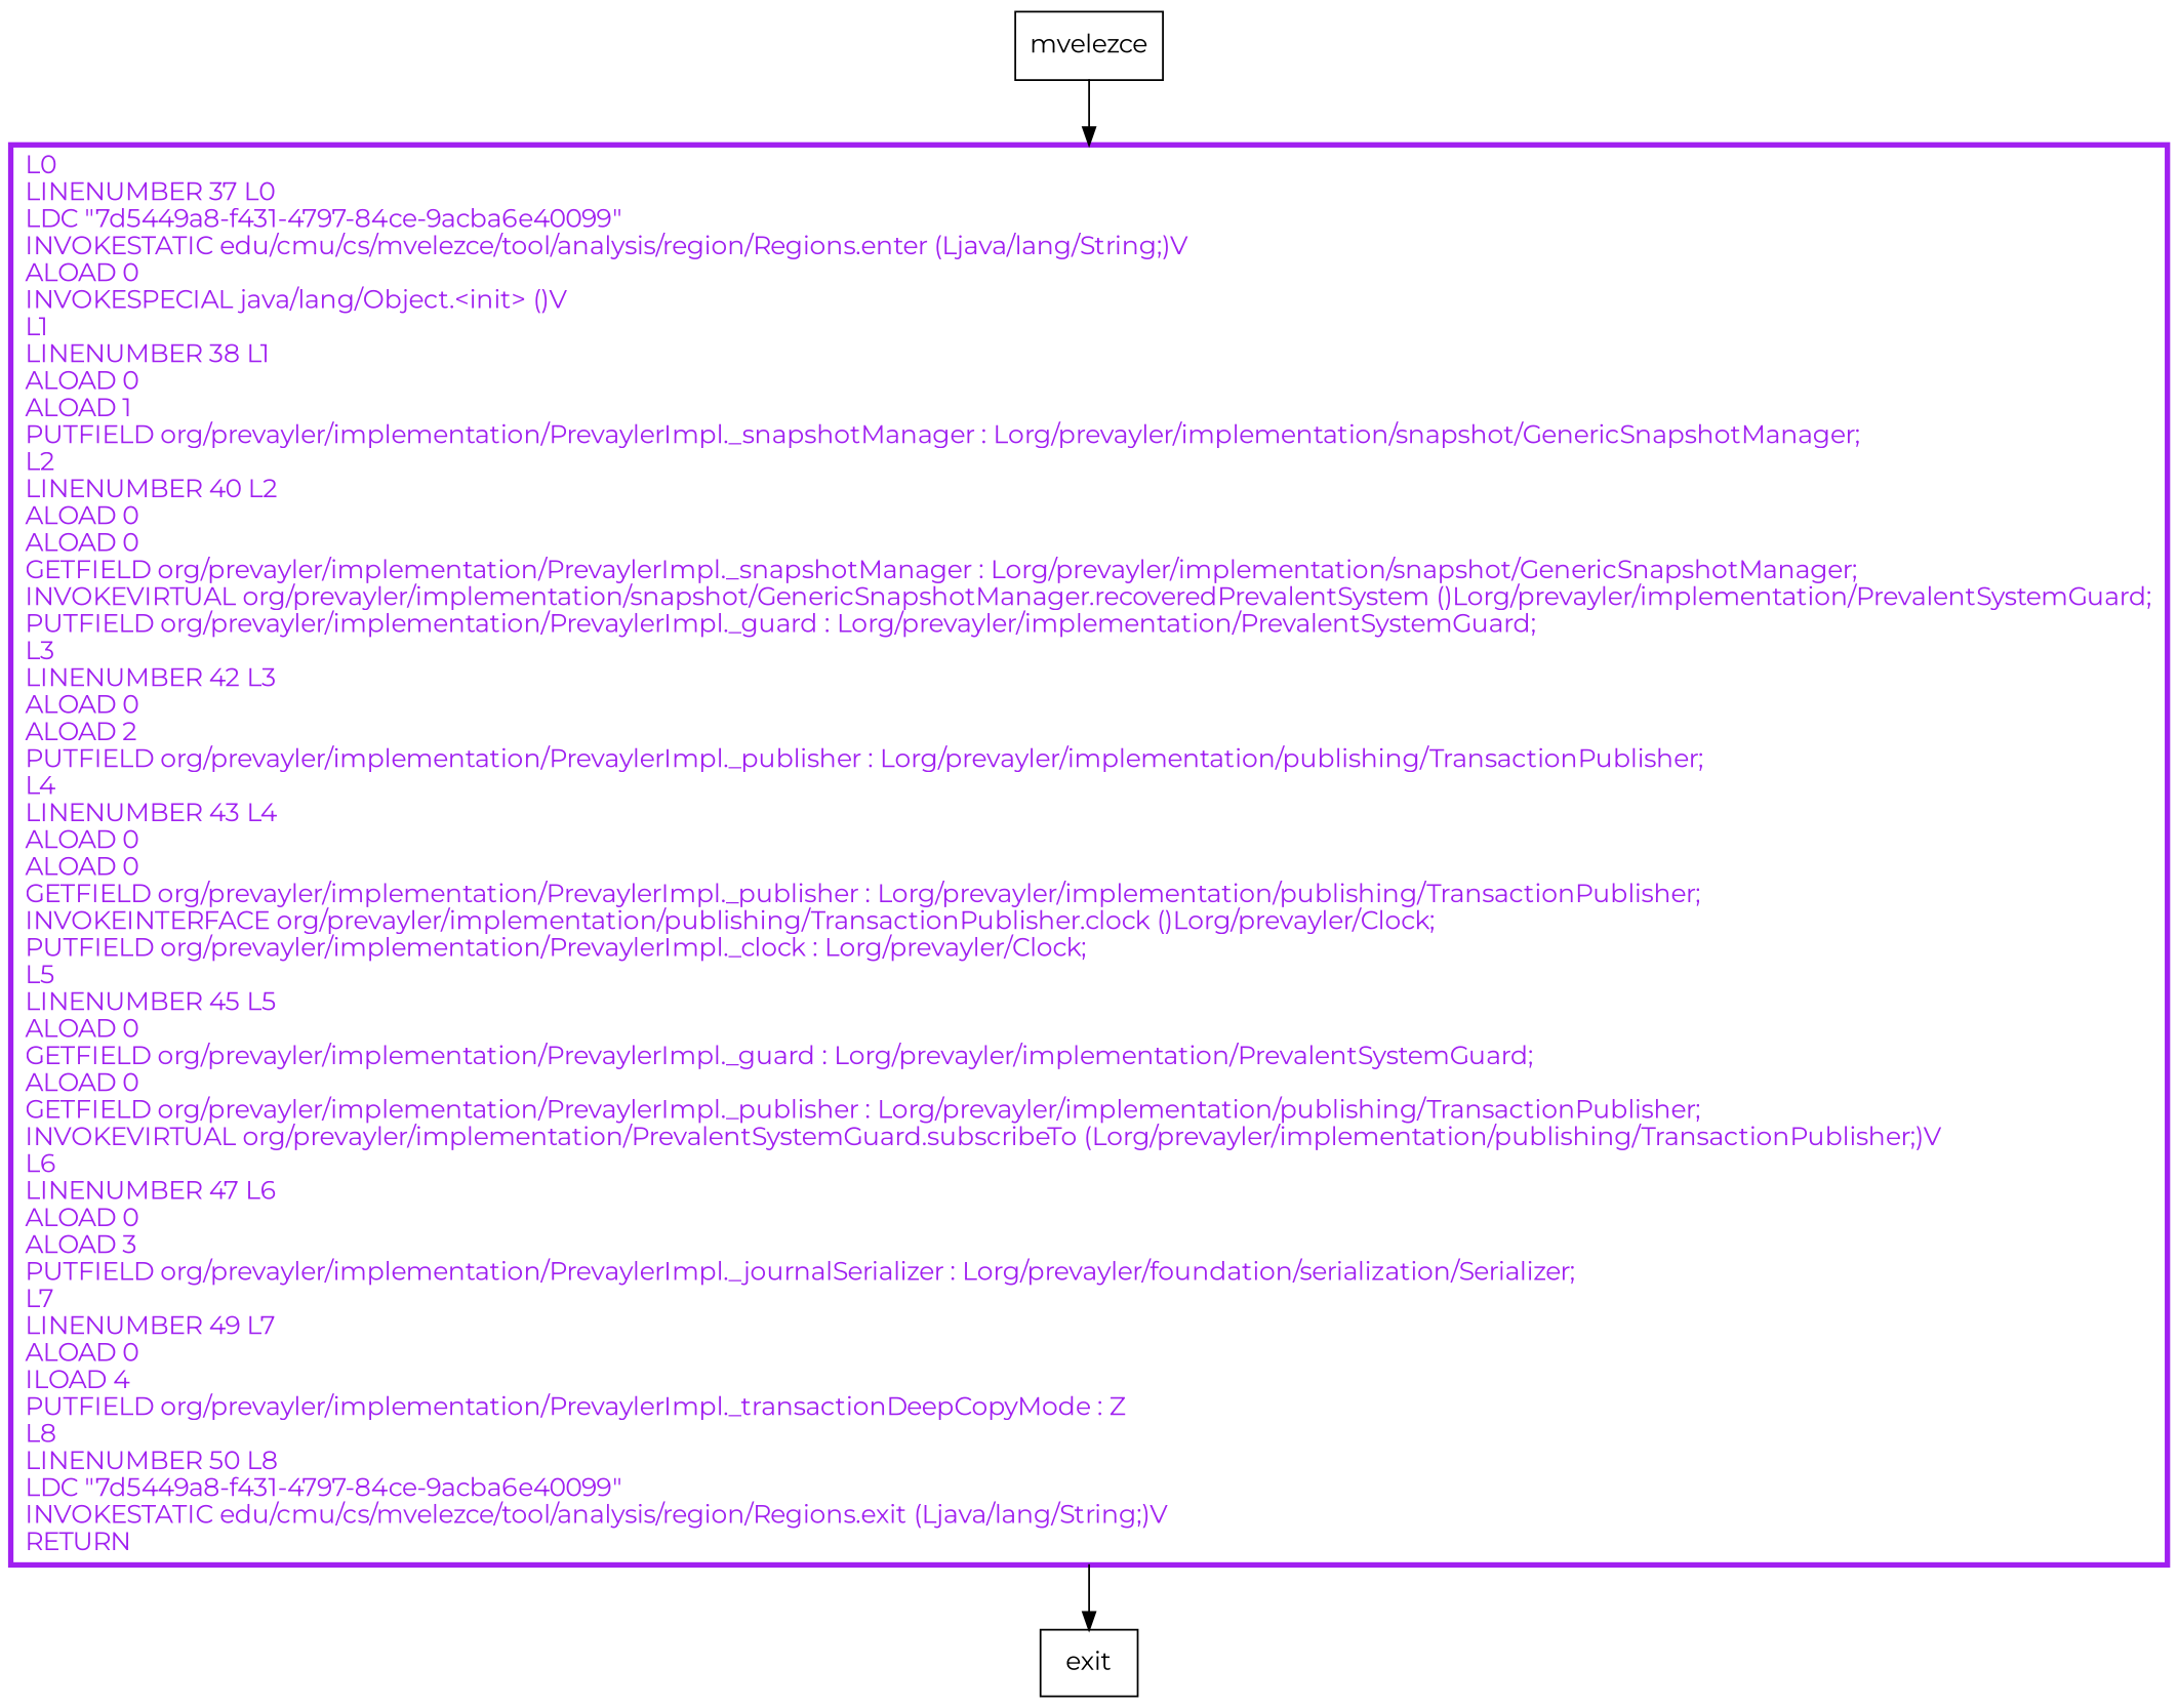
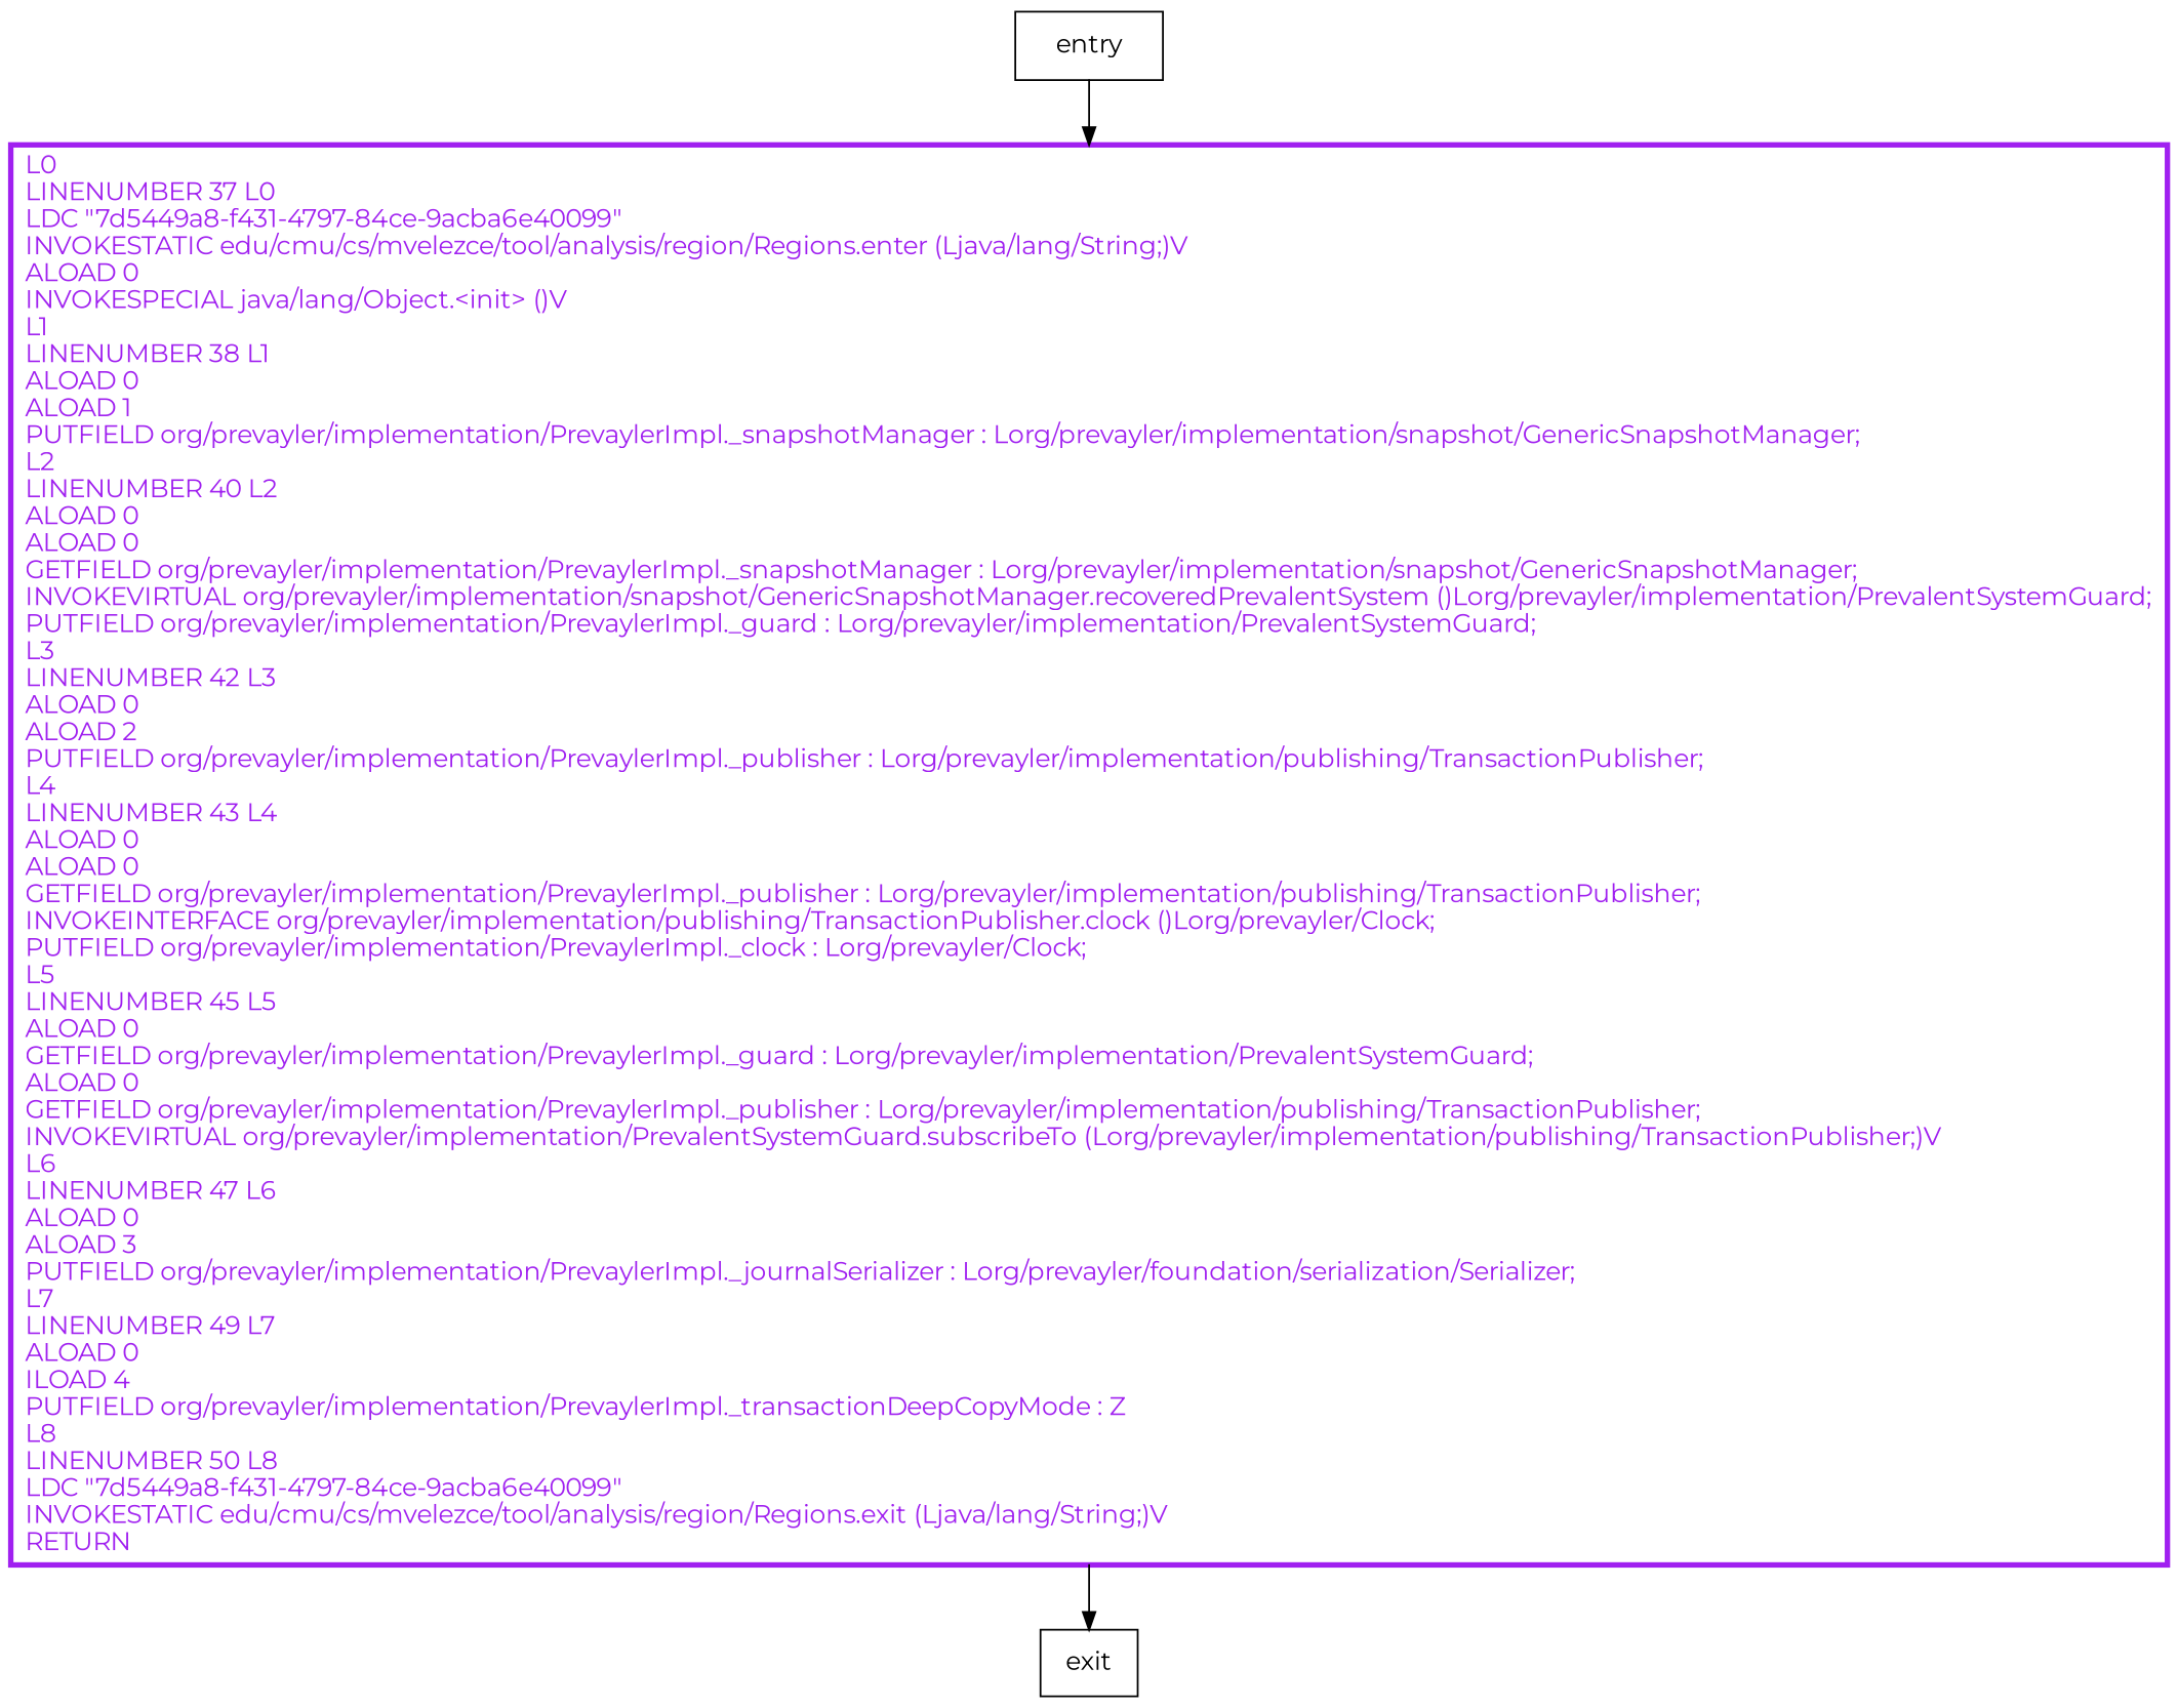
  digraph {
    fontname=Montserrat
    node [shape=record fontname=Montserrat]
    edge [fontname=Montserrat]
    n1 [color=purple fontcolor=purple label="L0\lLINENUMBER 37 L0\lLDC \"7d5449a8-f431-4797-84ce-9acba6e40099\"\lINVOKESTATIC edu/cmu/cs/mvelezce/tool/analysis/region/Regions.enter (Ljava/lang/String;)V\lALOAD 0\lINVOKESPECIAL java/lang/Object.\<init\> ()V\lL1\lLINENUMBER 38 L1\lALOAD 0\lALOAD 1\lPUTFIELD org/prevayler/implementation/PrevaylerImpl._snapshotManager : Lorg/prevayler/implementation/snapshot/GenericSnapshotManager;\lL2\lLINENUMBER 40 L2\lALOAD 0\lALOAD 0\lGETFIELD org/prevayler/implementation/PrevaylerImpl._snapshotManager : Lorg/prevayler/implementation/snapshot/GenericSnapshotManager;\lINVOKEVIRTUAL org/prevayler/implementation/snapshot/GenericSnapshotManager.recoveredPrevalentSystem ()Lorg/prevayler/implementation/PrevalentSystemGuard;\lPUTFIELD org/prevayler/implementation/PrevaylerImpl._guard : Lorg/prevayler/implementation/PrevalentSystemGuard;\lL3\lLINENUMBER 42 L3\lALOAD 0\lALOAD 2\lPUTFIELD org/prevayler/implementation/PrevaylerImpl._publisher : Lorg/prevayler/implementation/publishing/TransactionPublisher;\lL4\lLINENUMBER 43 L4\lALOAD 0\lALOAD 0\lGETFIELD org/prevayler/implementation/PrevaylerImpl._publisher : Lorg/prevayler/implementation/publishing/TransactionPublisher;\lINVOKEINTERFACE org/prevayler/implementation/publishing/TransactionPublisher.clock ()Lorg/prevayler/Clock;\lPUTFIELD org/prevayler/implementation/PrevaylerImpl._clock : Lorg/prevayler/Clock;\lL5\lLINENUMBER 45 L5\lALOAD 0\lGETFIELD org/prevayler/implementation/PrevaylerImpl._guard : Lorg/prevayler/implementation/PrevalentSystemGuard;\lALOAD 0\lGETFIELD org/prevayler/implementation/PrevaylerImpl._publisher : Lorg/prevayler/implementation/publishing/TransactionPublisher;\lINVOKEVIRTUAL org/prevayler/implementation/PrevalentSystemGuard.subscribeTo (Lorg/prevayler/implementation/publishing/TransactionPublisher;)V\lL6\lLINENUMBER 47 L6\lALOAD 0\lALOAD 3\lPUTFIELD org/prevayler/implementation/PrevaylerImpl._journalSerializer : Lorg/prevayler/foundation/serialization/Serializer;\lL7\lLINENUMBER 49 L7\lALOAD 0\lILOAD 4\lPUTFIELD org/prevayler/implementation/PrevaylerImpl._transactionDeepCopyMode : Z\lL8\lLINENUMBER 50 L8\lLDC \"7d5449a8-f431-4797-84ce-9acba6e40099\"\lINVOKESTATIC edu/cmu/cs/mvelezce/tool/analysis/region/Regions.exit (Ljava/lang/String;)V\lRETURN\l" penwidth=3]
    exit
-   entry [label=mvelezce]
+   entry
    n1 -> exit
    entry -> n1
  }
